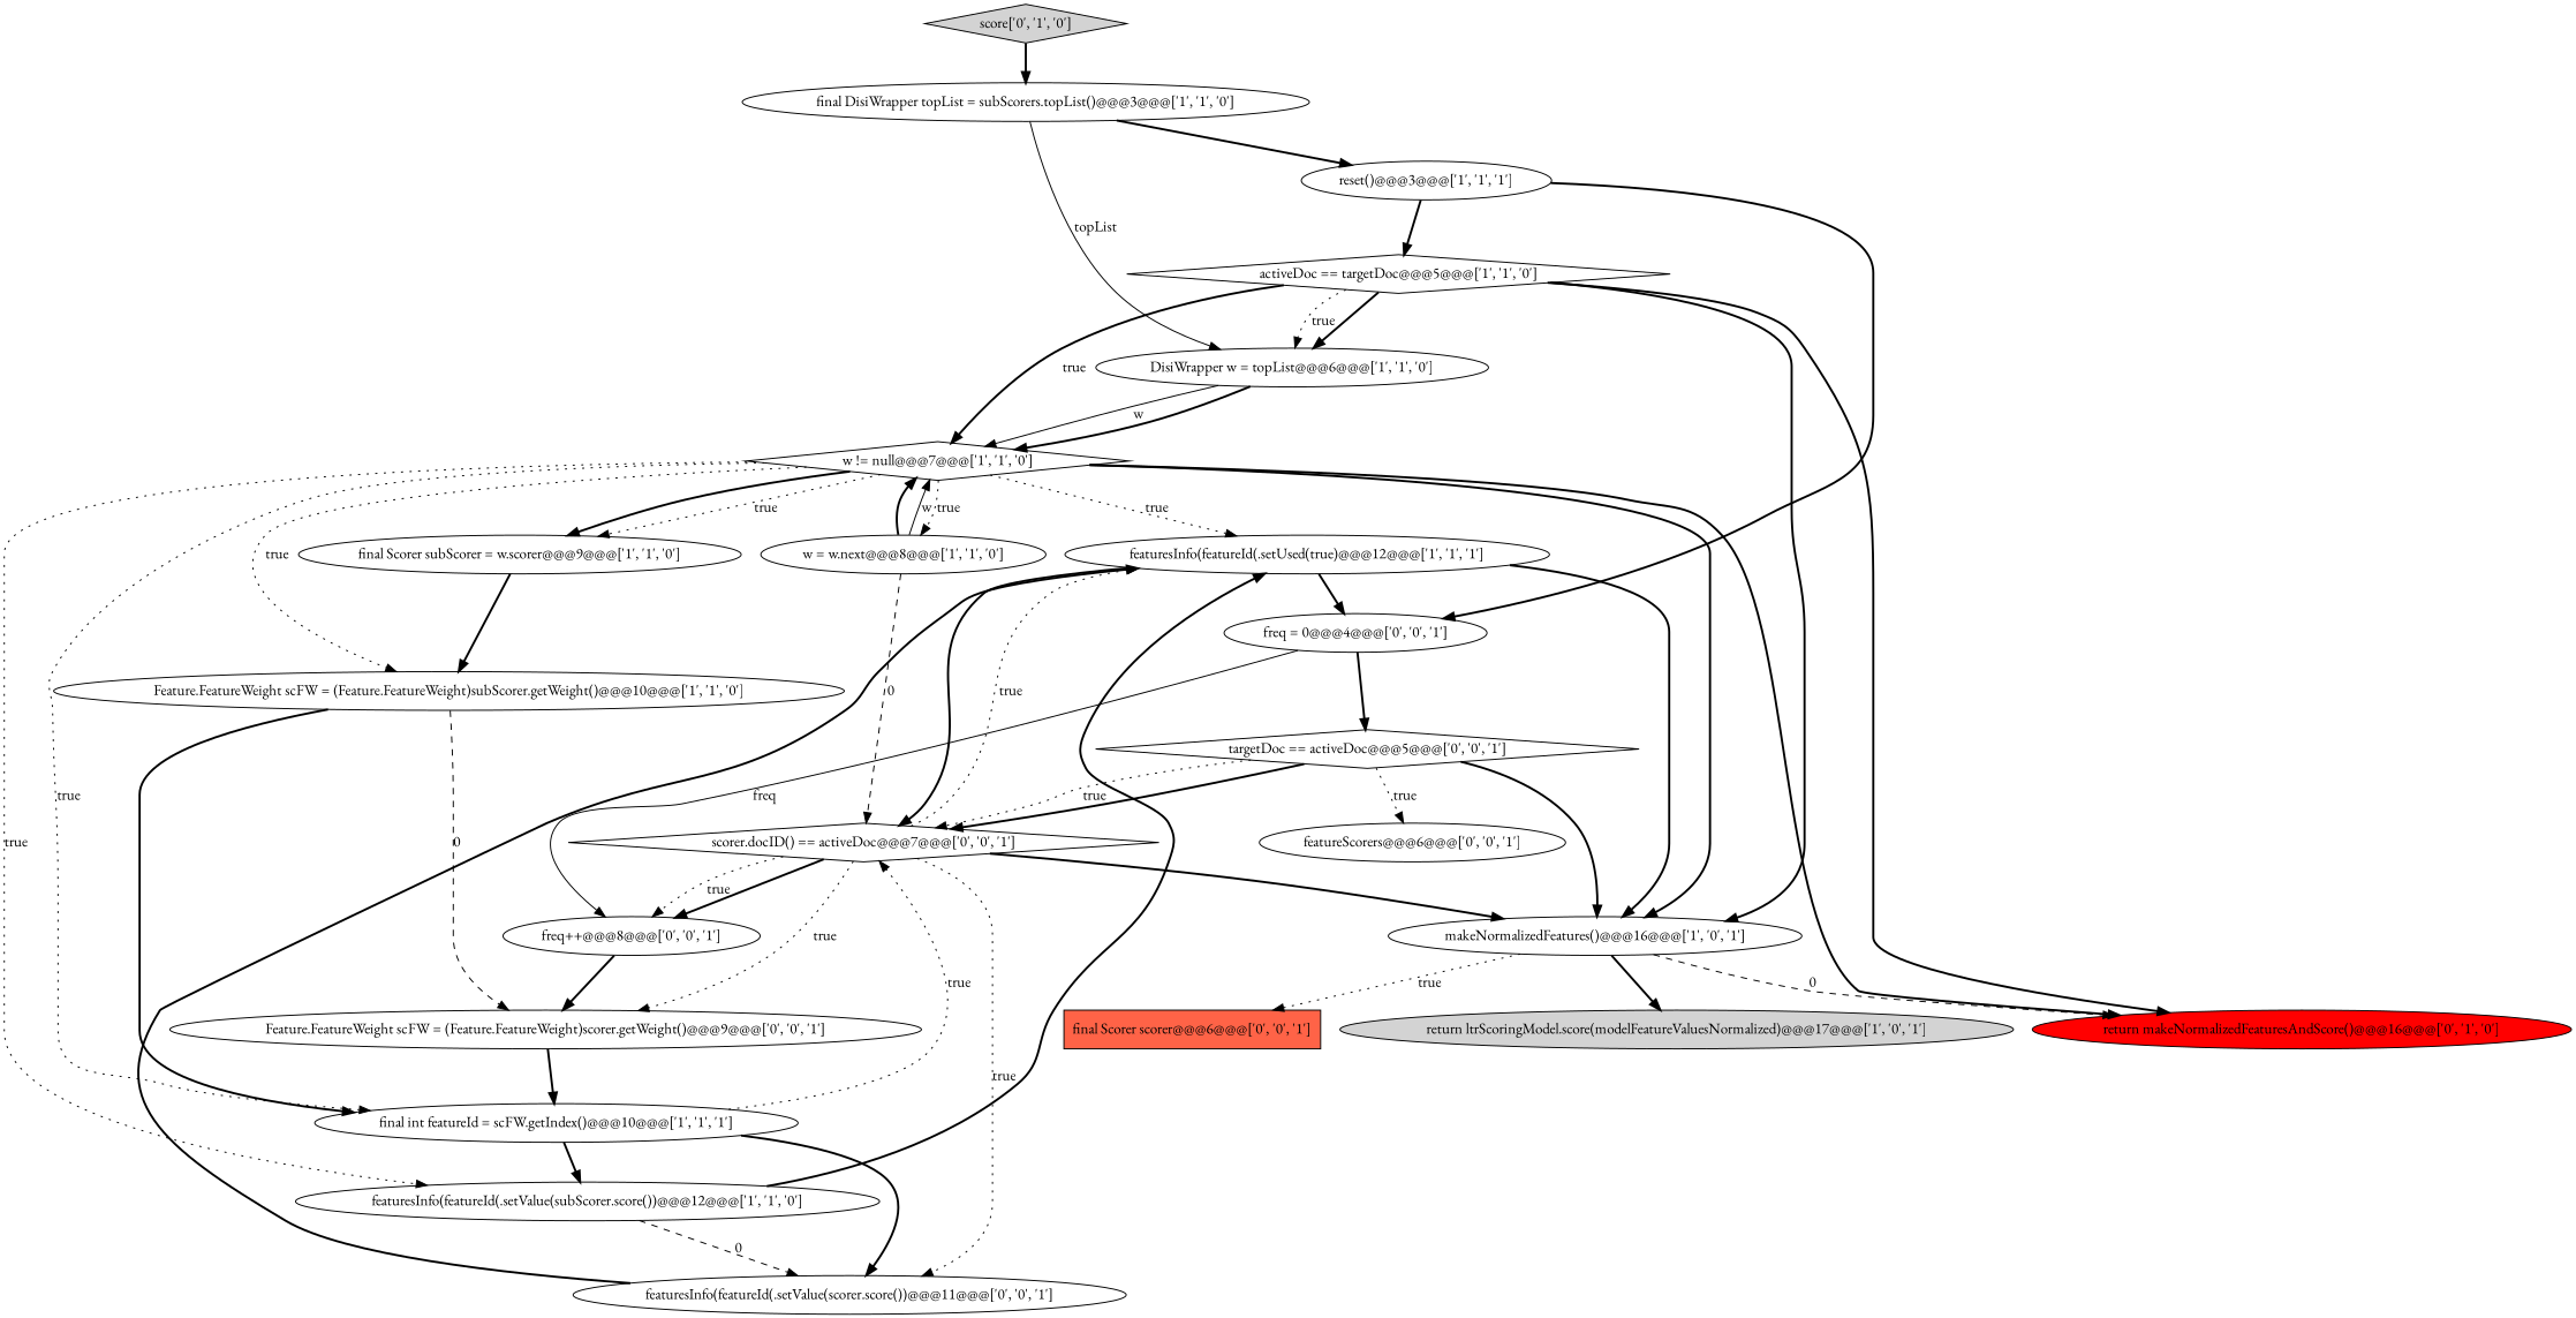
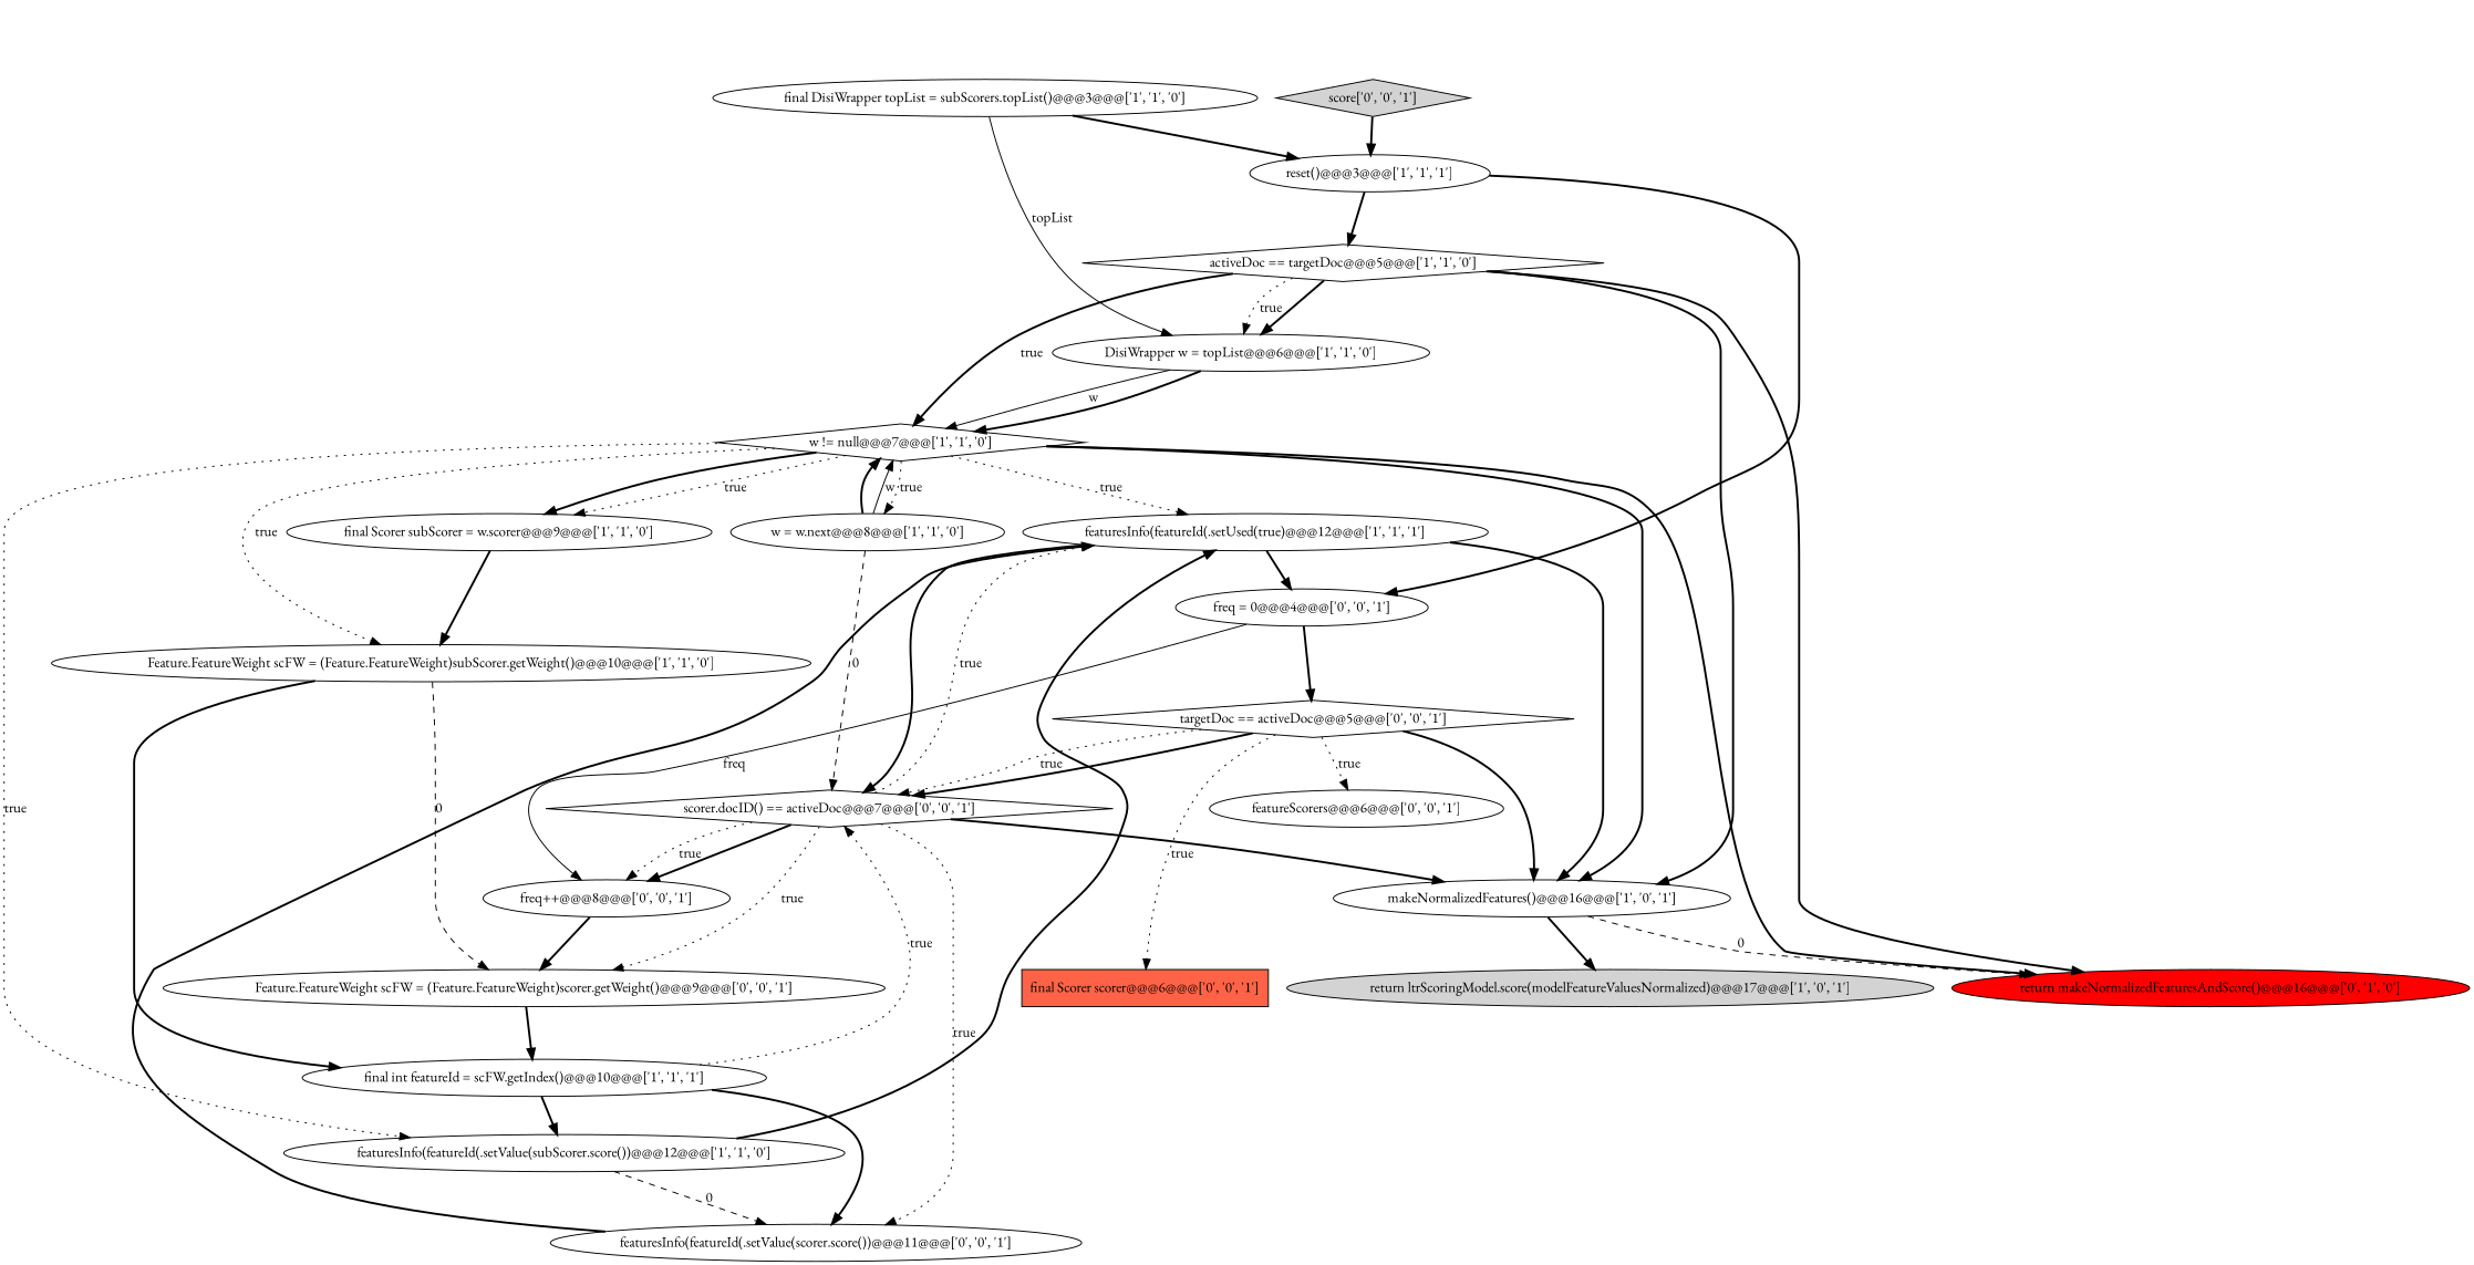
  digraph {
    fontname="EB Garamond"
    node [fillcolor=white fontname="EB Garamond" shape=ellipse style=filled]
    edge [fontname="EB Garamond" style=bold]
    n1 [label="featuresInfo(featureId(.setUsed(true)@@@12@@@['1', '1', '1']"]
    n2 [label="makeNormalizedFeatures()@@@16@@@['1', '0', '1']"]
    n3 [label="scorer.docID() == activeDoc@@@7@@@['0', '0', '1']" shape=diamond]
    n4 [label="freq = 0@@@4@@@['0', '0', '1']"]
    n5 [fillcolor=red label="return makeNormalizedFeaturesAndScore()@@@16@@@['0', '1', '0']"]
    n6 [fillcolor=lightgray label="return ltrScoringModel.score(modelFeatureValuesNormalized)@@@17@@@['1', '0', '1']"]
    n7 [label="w = w.next@@@8@@@['1', '1', '0']"]
    n8 [label="w != null@@@7@@@['1', '1', '0']" shape=diamond]
    n9 [label="freq++@@@8@@@['0', '0', '1']"]
    n10 [label="featuresInfo(featureId(.setValue(scorer.score())@@@11@@@['0', '0', '1']"]
    n11 [label="Feature.FeatureWeight scFW = (Feature.FeatureWeight)scorer.getWeight()@@@9@@@['0', '0', '1']"]
    n12 [fillcolor=tomato label="final Scorer scorer@@@6@@@['0', '0', '1']" shape=box]
    n13 [label="targetDoc == activeDoc@@@5@@@['0', '0', '1']" shape=diamond]
    n14 [label="featureScorers@@@6@@@['0', '0', '1']"]
    n15 [label="final int featureId = scFW.getIndex()@@@10@@@['1', '1', '1']"]
    n16 [label="featuresInfo(featureId(.setValue(subScorer.score())@@@12@@@['1', '1', '0']"]
    n17 [label="final Scorer subScorer = w.scorer@@@9@@@['1', '1', '0']"]
    n18 [label="Feature.FeatureWeight scFW = (Feature.FeatureWeight)subScorer.getWeight()@@@10@@@['1', '1', '0']"]
    n19 [label="activeDoc == targetDoc@@@5@@@['1', '1', '0']" shape=diamond]
    n20 [label="DisiWrapper w = topList@@@6@@@['1', '1', '0']"]
    n21 [label="reset()@@@3@@@['1', '1', '1']"]
-   n22 [fillcolor=lightgray label="score['0', '1', '0']" shape=diamond]
    n23 [label="final DisiWrapper topList = subScorers.topList()@@@3@@@['1', '1', '0']"]
+   n24 [fillcolor=lightgray label="score['0', '0', '1']" shape=diamond]
    n1 -> n2
    n1 -> n3
    n1 -> n4
    n2 -> n5 [label=0 style=dashed]
    n2 -> n6
    n3 -> n1 [label=true style=dotted]
    n3 -> n2
    n3 -> n9
    n3 -> n9 [label=true style=dotted]
    n3 -> n10 [label=true style=dotted]
    n3 -> n11 [label=true style=dotted]
    n4 -> n9 [label=freq style=solid]
    n4 -> n13
    n7 -> n3 [label=0 style=dashed]
    n7 -> n8
    n7 -> n8 [label=w style=solid]
    n8 -> n1 [label=true style=dotted]
    n8 -> n2
    n8 -> n5
    n8 -> n7 [label=true style=dotted]
-   n8 -> n15 [label=true style=dotted]
    n8 -> n16 [label=true style=dotted]
    n8 -> n17
    n8 -> n17 [label=true style=dotted]
    n8 -> n18 [label=true style=dotted]
    n9 -> n11
    n10 -> n1
    n11 -> n15
    n13 -> n2
    n13 -> n3 [label=true style=dotted]
    n13 -> n3
-   n2 -> n12 [label=true style=dotted]
+   n13 -> n12 [label=true style=dotted]
    n13 -> n14 [label=true style=dotted]
    n15 -> n3 [label=true style=dotted]
    n15 -> n10
    n15 -> n16
    n16 -> n1
    n16 -> n10 [label=0 style=dashed]
    n17 -> n18
    n18 -> n11 [label=0 style=dashed]
    n18 -> n15
    n19 -> n2
    n19 -> n5
    n19 -> n8 [label=true]
    n19 -> n20
    n19 -> n20 [label=true style=dotted]
    n20 -> n8
    n20 -> n8 [label=w style=solid]
    n21 -> n4
    n21 -> n19
-   n22 -> n23
    n23 -> n20 [label=topList style=solid]
    n23 -> n21
+   n24 -> n21
  }
